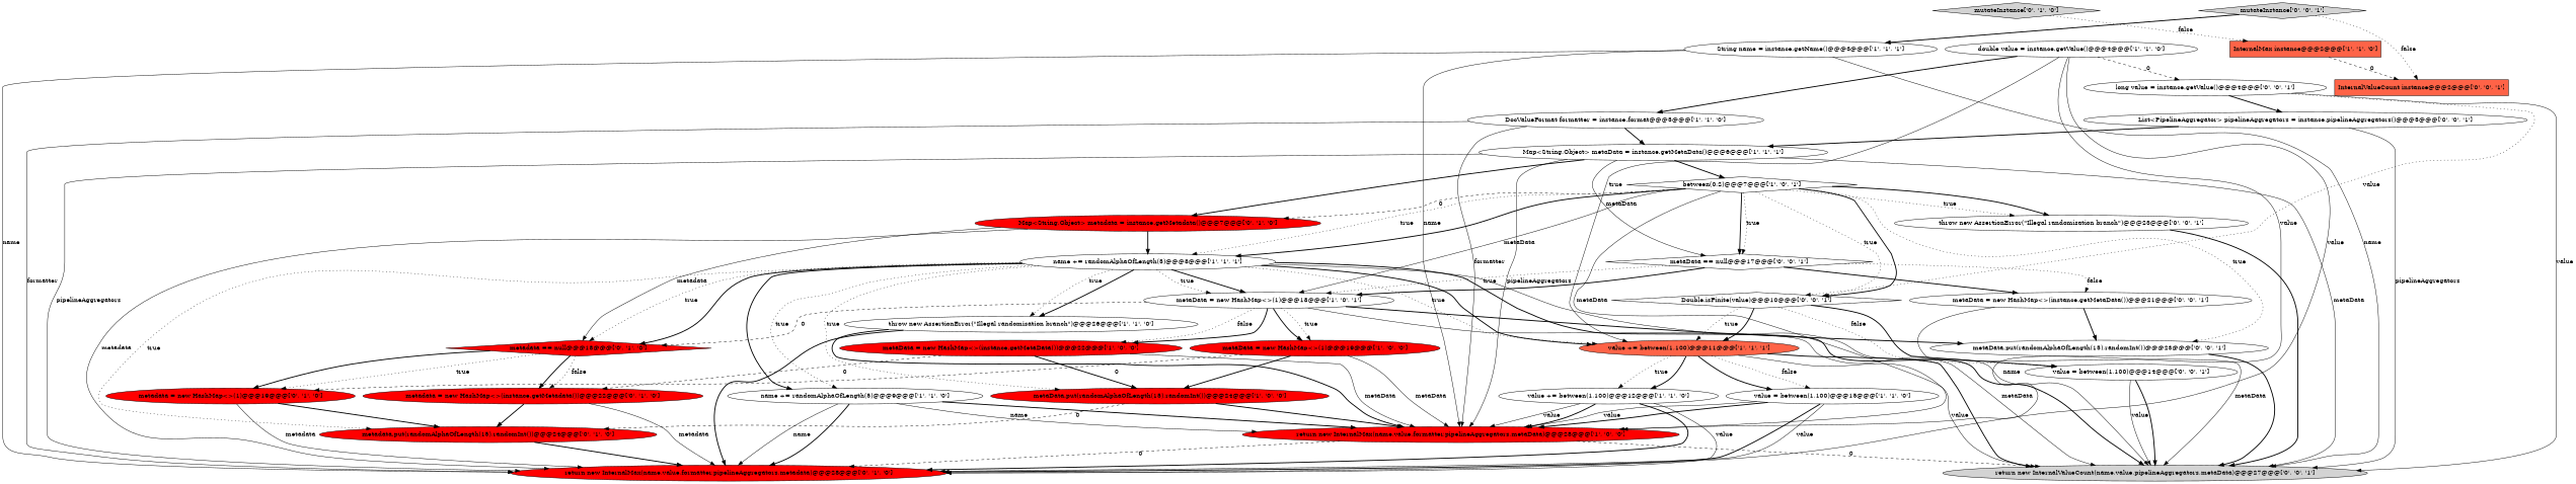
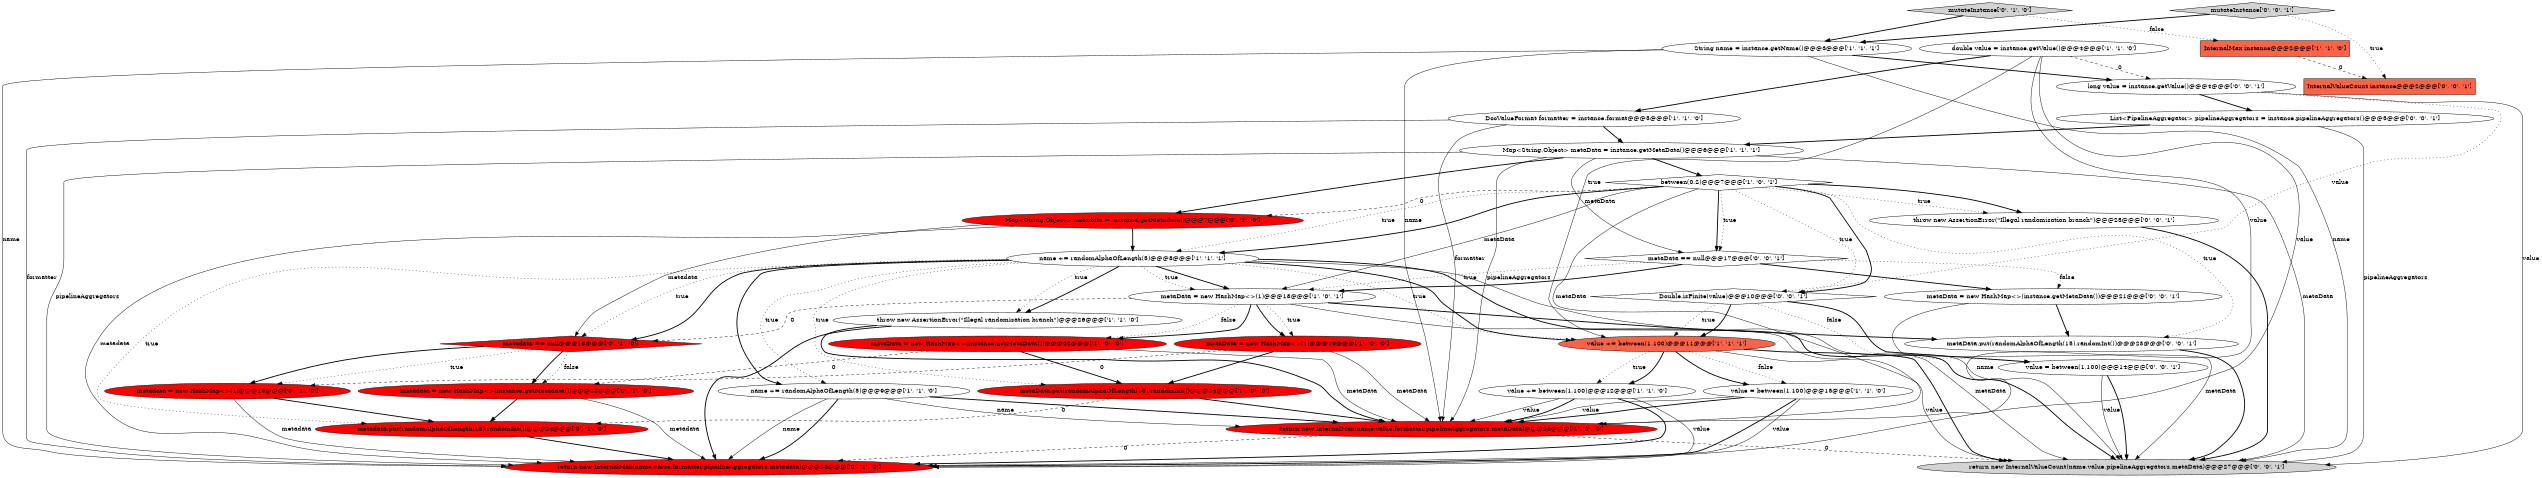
  digraph {
    node [fillcolor=white shape=ellipse style=filled]
    edge [style=bold]
    n1 [fillcolor=red label="metaData.put(randomAlphaOfLength(15),randomInt())@@@24@@@['1', '0', '0']"]
    n2 [fillcolor=red label="metadata.put(randomAlphaOfLength(15),randomInt())@@@24@@@['0', '1', '0']"]
    n3 [fillcolor=red label="return new InternalMax(name,value,formatter,pipelineAggregators,metaData)@@@28@@@['1', '0', '0']"]
    n4 [fillcolor=red label="return new InternalMax(name,value,formatter,pipelineAggregators,metadata)@@@28@@@['0', '1', '0']"]
    n5 [fillcolor=lightgray label="return new InternalValueCount(name,value,pipelineAggregators,metaData)@@@27@@@['0', '0', '1']"]
    n6 [fillcolor=red label="metaData = new HashMap<>(1)@@@19@@@['1', '0', '0']"]
    n7 [fillcolor=red label="metadata = new HashMap<>(1)@@@19@@@['0', '1', '0']"]
    n8 [fillcolor=lightgray label="mutateInstance['0', '1', '0']" shape=diamond]
    n9 [fillcolor=tomato label="InternalMax instance@@@2@@@['1', '1', '0']" shape=box]
    n10 [label="String name = instance.getName()@@@3@@@['1', '1', '1']"]
    n11 [fillcolor=tomato label="InternalValueCount instance@@@2@@@['0', '0', '1']" shape=box]
    n12 [label="long value = instance.getValue()@@@4@@@['0', '0', '1']"]
    n13 [label="List<PipelineAggregator> pipelineAggregators = instance.pipelineAggregators()@@@5@@@['0', '0', '1']"]
    n14 [label="Double.isFinite(value)@@@10@@@['0', '0', '1']" shape=diamond]
    n15 [label="Map<String,Object> metaData = instance.getMetaData()@@@6@@@['1', '1', '1']"]
    n16 [fillcolor=tomato label="value += between(1,100)@@@11@@@['1', '1', '1']"]
    n17 [label="value = between(1,100)@@@14@@@['0', '0', '1']"]
    n18 [label="throw new AssertionError(\"Illegal randomisation branch\")@@@25@@@['0', '0', '1']"]
    n19 [label="throw new AssertionError(\"Illegal randomisation branch\")@@@26@@@['1', '1', '0']"]
    n20 [label="DocValueFormat formatter = instance.format@@@5@@@['1', '1', '0']"]
    n21 [label="metaData == null@@@17@@@['0', '0', '1']" shape=diamond]
    n22 [label="between(0,2)@@@7@@@['1', '0', '1']" shape=diamond]
    n23 [fillcolor=red label="Map<String,Object> metadata = instance.getMetadata()@@@7@@@['0', '1', '0']"]
    n24 [label="value = between(1,100)@@@15@@@['1', '1', '0']"]
    n25 [fillcolor=red label="metadata == null@@@18@@@['0', '1', '0']" shape=diamond]
    n26 [fillcolor=red label="metadata = new HashMap<>(instance.getMetadata())@@@22@@@['0', '1', '0']"]
    n27 [label="double value = instance.getValue()@@@4@@@['1', '1', '0']"]
    n28 [label="value += between(1,100)@@@12@@@['1', '1', '0']"]
    n29 [fillcolor=lightgray label="mutateInstance['0', '0', '1']" shape=diamond]
    n30 [label="metaData = new HashMap<>(1)@@@18@@@['1', '0', '1']"]
    n31 [label="metaData = new HashMap<>(instance.getMetaData())@@@21@@@['0', '0', '1']"]
    n32 [label="metaData.put(randomAlphaOfLength(15),randomInt())@@@23@@@['0', '0', '1']"]
    n33 [label="name += randomAlphaOfLength(5)@@@8@@@['1', '1', '1']"]
    n34 [fillcolor=red label="metaData = new HashMap<>(instance.getMetaData())@@@22@@@['1', '0', '0']"]
    n35 [label="name += randomAlphaOfLength(5)@@@9@@@['1', '1', '0']"]
    n1 -> n2 [label=0 style=dashed]
    n1 -> n3
    n2 -> n4
    n3 -> n4 [label=0 style=dashed]
    n3 -> n5 [label=0 style=dashed]
    n6 -> n1
    n6 -> n3 [label=metaData style=solid]
    n6 -> n7 [label=0 style=dashed]
    n7 -> n2
    n7 -> n4 [label=metadata style=solid]
    n8 -> n9 [label=false style=dotted]
+   n8 -> n10
    n9 -> n11 [label=0 style=dashed]
    n10 -> n3 [label=name style=solid]
    n10 -> n4 [label=name style=solid]
    n10 -> n5 [label=name style=solid]
+   n10 -> n12
    n12 -> n5 [label=value style=solid]
    n12 -> n13
    n12 -> n14 [label=value style=dotted]
    n13 -> n5 [label=pipelineAggregators style=solid]
    n13 -> n15
    n14 -> n16 [label=true style=dotted]
    n14 -> n16
    n14 -> n17 [label=false style=dotted]
    n14 -> n17
    n15 -> n3 [label=pipelineAggregators style=solid]
    n15 -> n4 [label=pipelineAggregators style=solid]
    n15 -> n5 [label=metaData style=solid]
    n15 -> n21 [label=metaData style=solid]
    n15 -> n22
    n15 -> n23
    n16 -> n5
    n16 -> n5 [label=value style=solid]
    n16 -> n24 [label=false style=dotted]
    n16 -> n24
    n16 -> n28 [label=true style=dotted]
    n16 -> n28
    n17 -> n5 [label=value style=solid]
    n17 -> n5
    n18 -> n5
    n19 -> n3
    n19 -> n4
    n20 -> n3 [label=formatter style=solid]
    n20 -> n4 [label=formatter style=solid]
    n20 -> n15
    n21 -> n30
    n21 -> n30 [label=true style=dotted]
    n21 -> n31 [label=false style=dotted]
    n21 -> n31
    n22 -> n3 [label=metaData style=solid]
    n22 -> n14
    n22 -> n14 [label=true style=dotted]
    n22 -> n18
    n22 -> n18 [label=true style=dotted]
    n22 -> n21
    n22 -> n21 [label=true style=dotted]
    n22 -> n23 [label=0 style=dashed]
    n22 -> n30 [label=metaData style=solid]
    n22 -> n32 [label=true style=dotted]
    n22 -> n33 [label=true style=dotted]
    n22 -> n33
    n23 -> n4 [label=metadata style=solid]
    n23 -> n25 [label=metadata style=solid]
    n23 -> n33
    n24 -> n3
    n24 -> n3 [label=value style=solid]
    n24 -> n4
    n24 -> n4 [label=value style=solid]
    n25 -> n7 [label=true style=dotted]
    n25 -> n7
    n25 -> n26
    n25 -> n26 [label=false style=dotted]
    n26 -> n2
    n26 -> n4 [label=metadata style=solid]
    n27 -> n3 [label=value style=solid]
    n27 -> n4 [label=value style=solid]
    n27 -> n12 [label=0 style=dashed]
    n27 -> n16 [label=true style=solid]
    n27 -> n20
    n28 -> n3 [label=value style=solid]
    n28 -> n3
    n28 -> n4
    n28 -> n4 [label=value style=solid]
    n29 -> n10
-   n29 -> n11 [label=false style=dotted]
+   n29 -> n11 [label=true style=dotted]
    n30 -> n5 [label=metaData style=solid]
    n30 -> n6 [label=true style=dotted]
    n30 -> n6
    n30 -> n25 [label=0 style=dashed]
    n30 -> n32
    n30 -> n34 [label=false style=dotted]
    n30 -> n34
    n31 -> n5 [label=metaData style=solid]
    n31 -> n32
    n32 -> n5
    n33 -> n1 [label=true style=dotted]
    n33 -> n2 [label=true style=dotted]
    n33 -> n5 [label=name style=solid]
    n33 -> n5
    n33 -> n16 [label=true style=dotted]
    n33 -> n16
    n33 -> n19 [label=true style=dotted]
    n33 -> n19
    n33 -> n25
    n33 -> n25 [label=true style=dotted]
    n33 -> n30 [label=true style=dotted]
    n33 -> n30
    n33 -> n35
    n33 -> n35 [label=true style=dotted]
    n34 -> n1
    n34 -> n3 [label=metaData style=solid]
    n34 -> n26 [label=0 style=dashed]
    n35 -> n3
    n35 -> n3 [label=name style=solid]
    n35 -> n4
    n35 -> n4 [label=name style=solid]
  }
